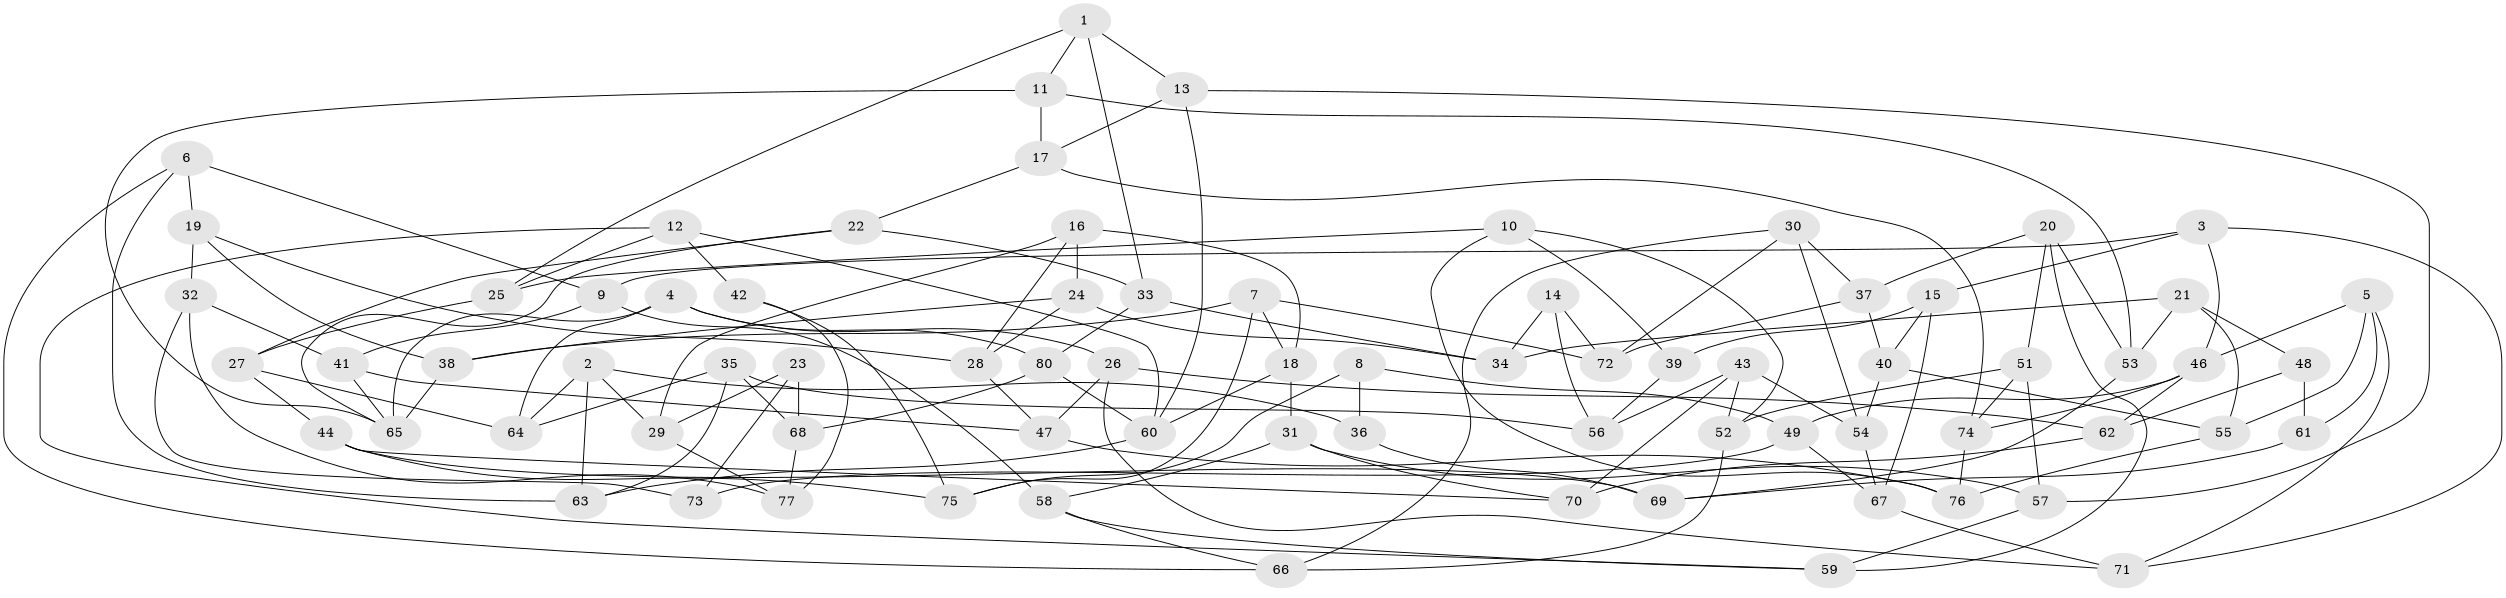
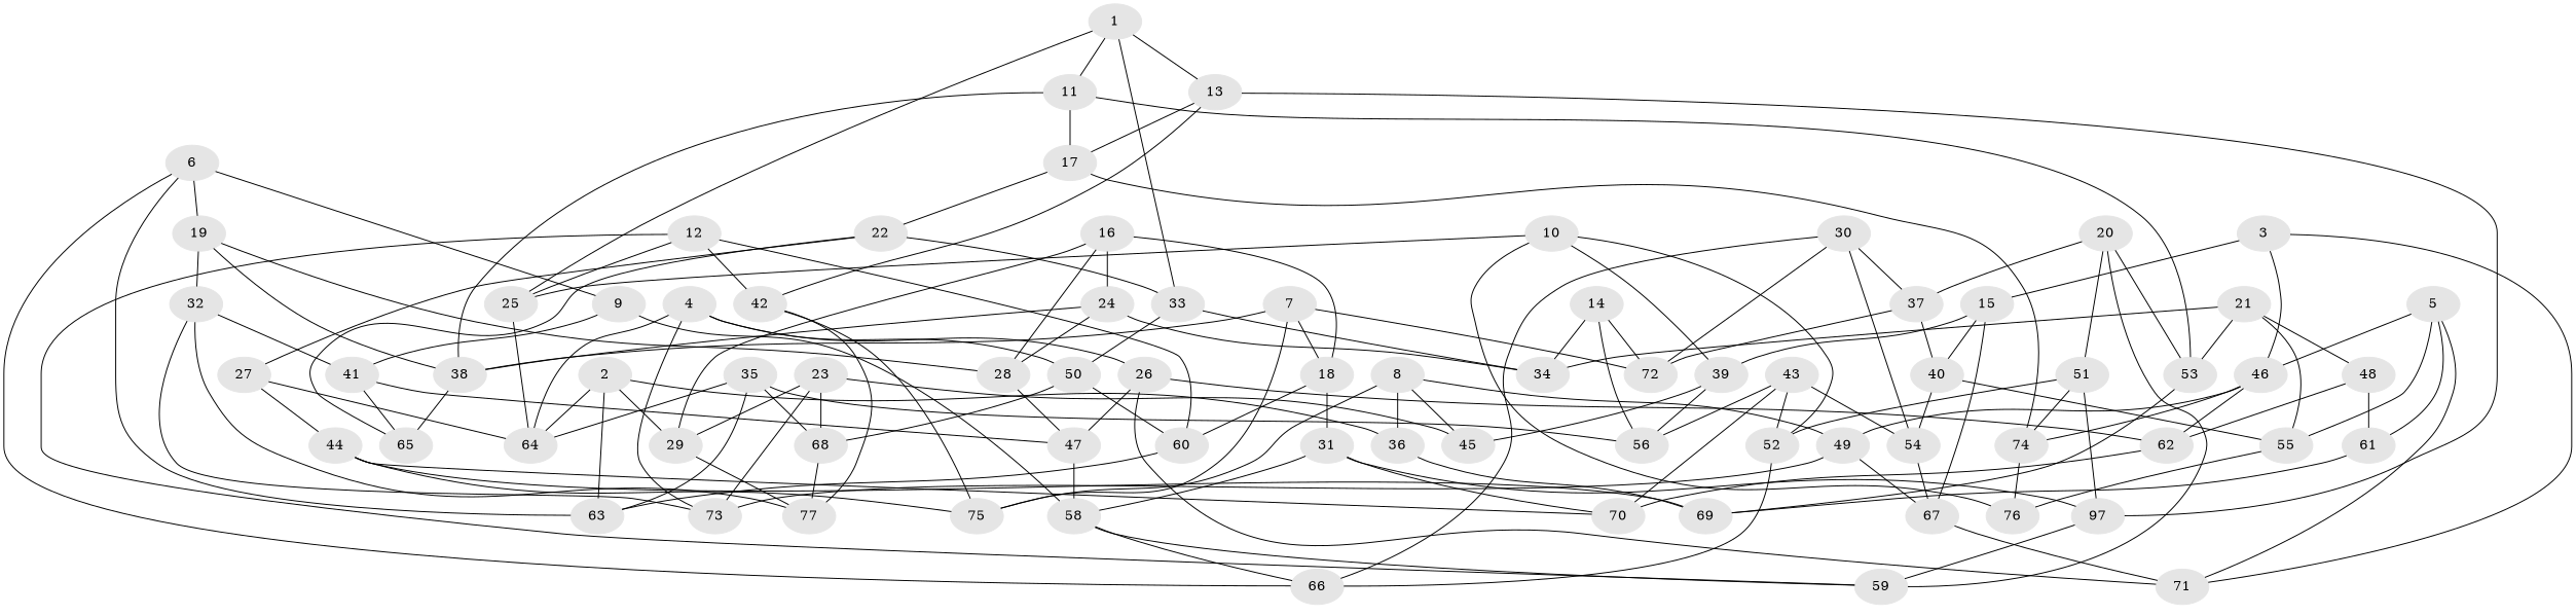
  graph {
    node [color=gray90 style=filled]
    1
    11
    13
    25
    33
    17
    53
    65
    42
-   57
+   57 [label=97]
    27
-   50 [label=80]
+   50
    34
    2
    29
    36
    63
    64
    77
    69
    3
    9
    15
    71
    46
    41
    58
    39
    40
    67
    48
    61
    62
    4
    26
    73
    47
    60
    68
    5
    55
    49
    74
    76
    6
    19
    66
    38
    28
    32
    7
    18
    72
    75
    31
    8
+   45
    59
    10
    52
    56
    22
    12
    14
    54
    16
    24
    70
    20
    37
    51
    21
    44
    23
    30
    35
    43
    1 -- 11
    1 -- 13
    1 -- 25
    1 -- 33
    11 -- 17
    11 -- 53
-   11 -- 65
+   11 -- 38
    13 -- 17
-   13 -- 60
+   13 -- 42
    13 -- 57
-   25 -- 27
+   25 -- 64
    33 -- 50
    33 -- 34
    17 -- 74
    17 -- 22
    53 -- 69
    42 -- 77
    42 -- 75
    57 -- 59
    27 -- 64
    27 -- 44
    50 -- 60
    50 -- 68
    2 -- 29
    2 -- 36
    2 -- 63
    2 -- 64
    29 -- 77
    36 -- 69
-   3 -- 9
    3 -- 15
    3 -- 71
    3 -- 46
    9 -- 41
    9 -- 58
    15 -- 39
    15 -- 40
    15 -- 67
    46 -- 62
    46 -- 49
    46 -- 74
    41 -- 65
    41 -- 47
    58 -- 66
    58 -- 59
+   39 -- 45
    39 -- 56
    40 -- 55
    40 -- 54
    67 -- 71
    48 -- 61
    48 -- 62
    61 -- 69
    62 -- 70
    4 -- 50
    4 -- 64
    4 -- 26
-   4 -- 65
+   4 -- 73
    26 -- 71
    26 -- 62
    26 -- 47
-   47 -- 76
+   47 -- 58
    60 -- 63
    68 -- 77
    5 -- 71
    5 -- 46
    5 -- 61
    5 -- 55
    55 -- 76
    49 -- 67
    49 -- 73
    74 -- 76
    6 -- 63
    6 -- 9
    6 -- 19
    6 -- 66
    19 -- 38
    19 -- 28
    19 -- 32
    38 -- 65
    28 -- 47
    32 -- 77
    32 -- 41
    32 -- 73
    7 -- 38
    7 -- 18
    7 -- 72
    7 -- 75
    18 -- 60
    18 -- 31
    31 -- 57
    31 -- 58
    31 -- 70
    8 -- 36
    8 -- 49
    8 -- 75
+   8 -- 45
    10 -- 25
    10 -- 39
    10 -- 76
    10 -- 52
    52 -- 66
    22 -- 33
    22 -- 65
    22 -- 27
    12 -- 25
    12 -- 42
    12 -- 60
    12 -- 59
    14 -- 34
    14 -- 72
    14 -- 56
    54 -- 67
    16 -- 29
    16 -- 28
    16 -- 18
    16 -- 24
    24 -- 34
    24 -- 38
    24 -- 28
    20 -- 53
    20 -- 59
    20 -- 37
    20 -- 51
    37 -- 40
    37 -- 72
    51 -- 57
    51 -- 74
    51 -- 52
    21 -- 53
    21 -- 34
    21 -- 48
    21 -- 55
    44 -- 69
    44 -- 75
    44 -- 70
    23 -- 29
    23 -- 73
    23 -- 68
+   23 -- 45
    30 -- 66
    30 -- 72
    30 -- 54
    30 -- 37
    35 -- 63
    35 -- 64
    35 -- 68
    35 -- 56
    43 -- 52
    43 -- 56
    43 -- 54
    43 -- 70
  }
